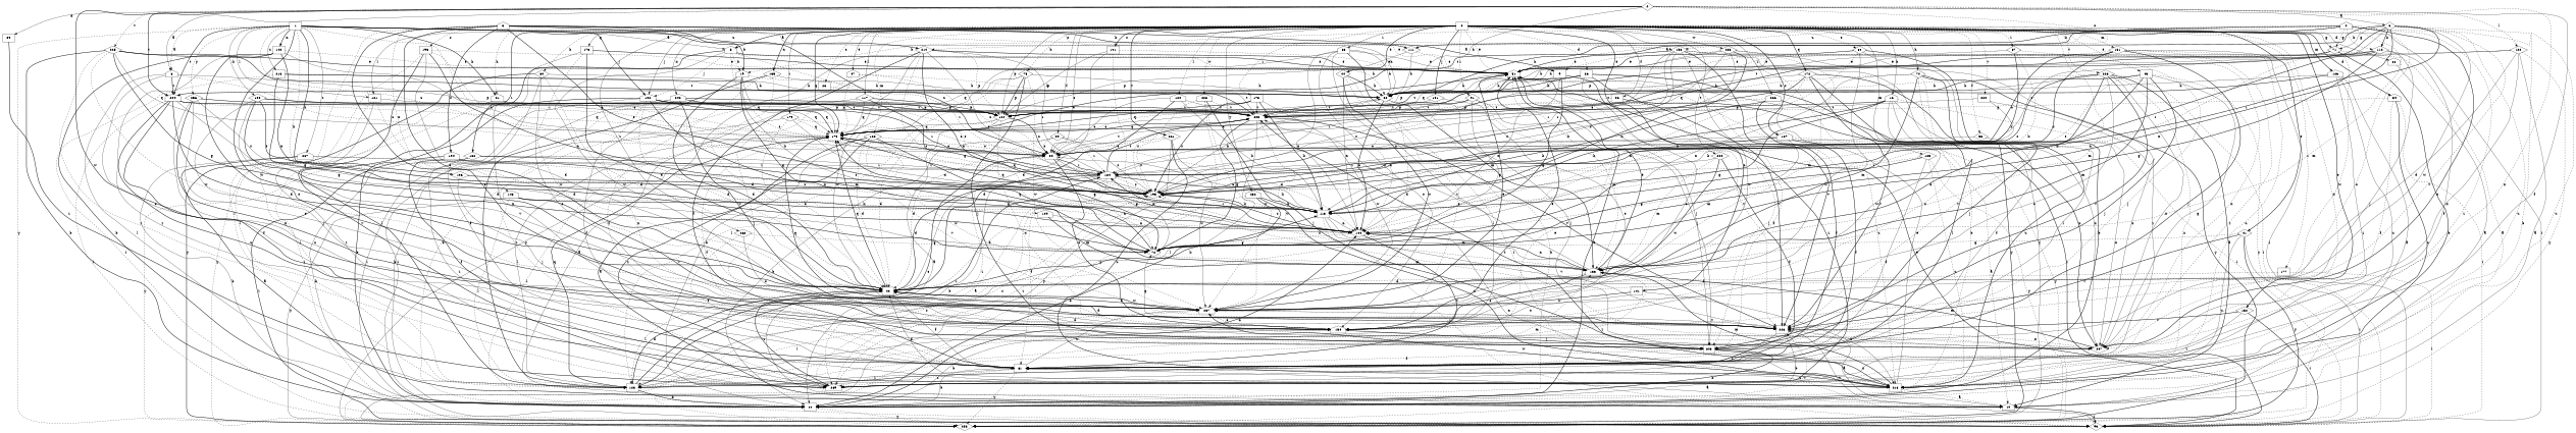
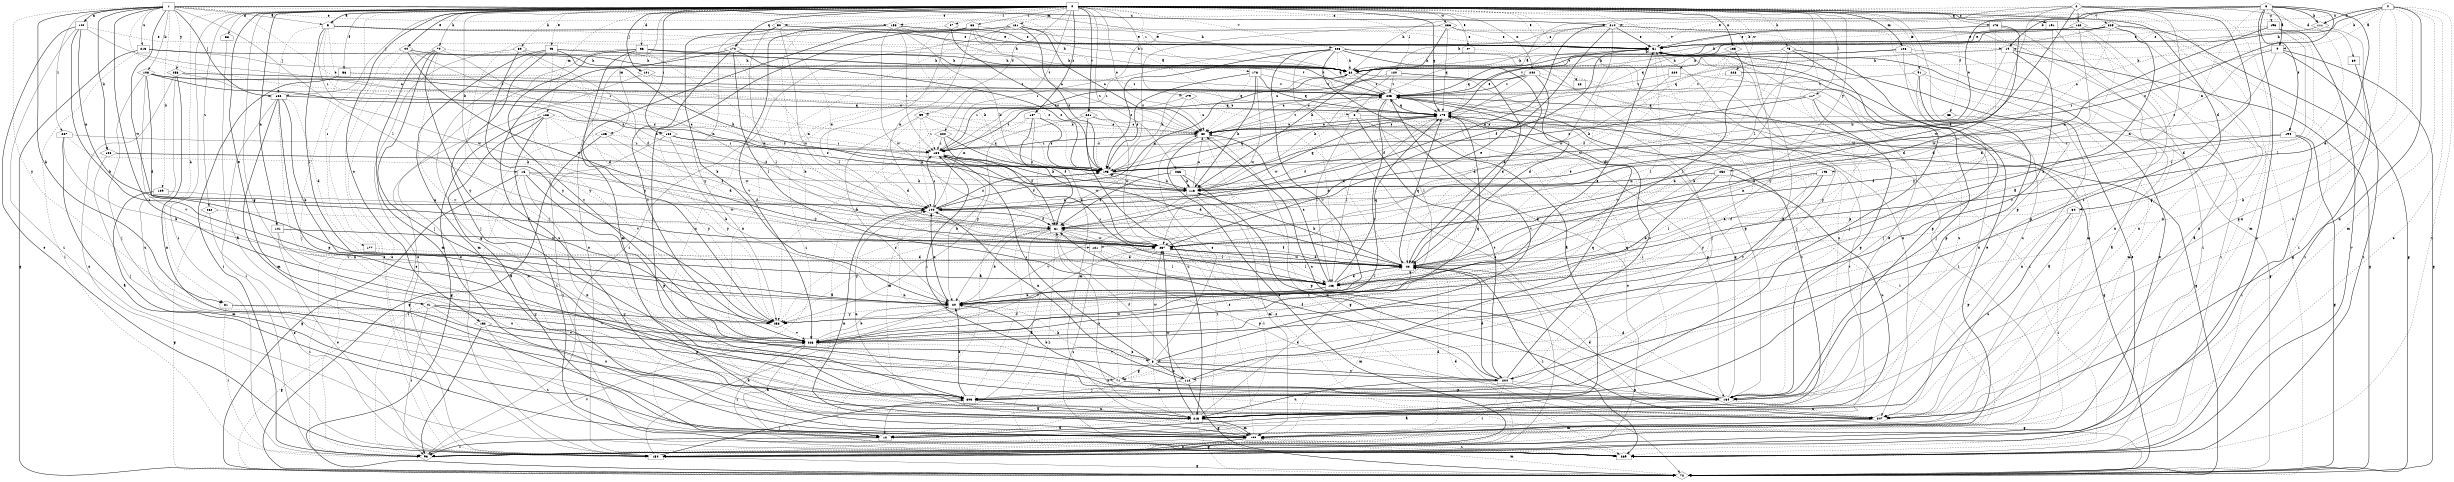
  strict digraph {
    node [shape=diamond]
    edge [style=bold]
    0 [shape=box]
    5 [shape=house]
    16 [shape=house]
    23 [shape=box]
    30 [shape=house]
    34 [shape=house]
    36 [shape=box]
    38 [shape=house]
    41
    43 [shape=box]
    44
    47 [shape=house]
    50
    51 [shape=house]
    53
    56 [shape=box]
    59
    71
    74
    75
    80
    81 [shape=house]
    87
    88 [shape=house]
    91
    93
    101
    102 [shape=house]
    117
    120 [shape=house]
    121 [shape=box]
    125
    126 [shape=house]
    128
    131
    133 [shape=house]
    135
    141 [shape=box]
    152
    164
    172
    173 [shape=box]
    175 [shape=box]
    177 [shape=box]
    178 [shape=box]
    179
    182
    187 [shape=house]
    191 [shape=box]
    200
    220 [shape=box]
    221
    223
    228 [shape=house]
    236
    242 [shape=house]
    247
    252 [shape=house]
    262
    266 [shape=house]
    82
    184 [shape=house]
    237 [shape=house]
    19 [shape=house]
    123 [shape=box]
    195
    61 [shape=box]
    72
    113 [shape=box]
    154 [shape=house]
    269 [shape=house]
    205 [shape=house]
    216 [shape=box]
    258
    226 [shape=box]
    10 [shape=house]
    n77 [label=803 shape=box]
    144
    20 [shape=box]
    40 [shape=box]
    1 [shape=box]
    6 [shape=house]
    106
    108
    109 [shape=house]
    142 [shape=box]
    153
    204 [shape=house]
    213 [shape=box]
    214
    256
    267 [shape=house]
    2
    8
    39 [shape=box]
    122
    225
    112
    3 [shape=house]
    9 [shape=box]
    111
    143 [shape=house]
    193 [shape=box]
    194 [shape=house]
    4 [shape=house]
    0 -> 5 [label=a]
    0 -> 16 [label=b style=solid]
    0 -> 23 [label=c style=dashed]
    0 -> 30 [label=c style=solid]
    0 -> 34 [label=d]
    0 -> 36 [label=d style=dashed]
    0 -> 38 [label=d style=solid]
    0 -> 41 [label=e]
    0 -> 43 [label=e style=dashed]
    0 -> 44 [label=e]
    0 -> 47 [label=e style=solid]
    0 -> 50 [label=e style=dashed]
    0 -> 51 [label=e style=dashed]
    0 -> 53 [label=f style=dashed]
    0 -> 56 [label=f style=solid]
    0 -> 59 [label=f style=solid]
    0 -> 71 [label=g style=solid]
    0 -> 74 [label=h style=solid]
    0 -> 75 [label=h style=dashed]
    0 -> 80 [label=h style=dashed]
    0 -> 81 [label=h style=dashed]
    0 -> 87 [label=i style=dashed]
    0 -> 88 [label=i style=solid]
    0 -> 91 [label=i style=dashed]
    0 -> 93 [label=i style=solid]
    0 -> 101 [label=j]
    0 -> 102 [label=j style=solid]
    0 -> 117 [label=l style=solid]
    0 -> 120 [label=l style=dashed]
    0 -> 121 [label=l style=solid]
    0 -> 125 [label=m style=solid]
    0 -> 126 [label=m]
    0 -> 128 [label=m style=dashed]
    0 -> 131 [label=m style=dashed]
    0 -> 133 [label=m style=dashed]
    0 -> 135 [label=n]
    0 -> 141 [label=n]
    0 -> 152 [label=o]
    0 -> 164 [label=p style=solid]
    0 -> 172 [label=q]
    0 -> 173 [label=q style=solid]
    0 -> 175 [label=q]
    0 -> 177 [label=r style=dashed]
    0 -> 178 [label=r style=dashed]
    0 -> 179 [label=r style=solid]
    0 -> 182 [label=r]
    0 -> 187 [label=s]
    0 -> 191 [label=s]
    0 -> 200 [label=t style=solid]
    0 -> 220 [label=v style=dashed]
    0 -> 221 [label=v]
    0 -> 223 [label=v style=dashed]
    0 -> 228 [label=w style=dashed]
    0 -> 236 [label=w style=solid]
    0 -> 242 [label=x style=solid]
    0 -> 247 [label=x style=dashed]
    0 -> 252 [label=y style=solid]
    0 -> 262 [label=z style=solid]
    0 -> 266 [label=z style=solid]
    5 -> 51 [label=e]
    5 -> 102 [label=j style=dashed]
    5 -> 82 [label=h style=dashed]
    5 -> 184 [label=r style=dashed]
    5 -> 237 [label=w style=solid]
    5 -> 19 [label=b style=dashed]
    5 -> 123 [label=l]
    5 -> 195 [label=s style=dashed]
    16 -> 93 [label=i style=dashed]
    16 -> 164 [label=p]
    16 -> 247 [label=x style=solid]
    16 -> 237 [label=w style=solid]
    16 -> 61 [label=f style=solid]
    16 -> 72 [label=g]
-   16 -> 113 [label=k]
+   16 -> 113 [label=k style=solid]
    23 -> 195 [label=s style=dashed]
    30 -> 184 [label=r]
    30 -> 72 [label=g style=solid]
    30 -> 154 [label=o]
    30 -> 269 [label=z style=dashed]
    30 -> 205 [label=t style=solid]
    34 -> 93 [label=i style=dashed]
    34 -> 164 [label=p style=dashed]
    34 -> 61 [label=f style=dashed]
    34 -> 216 [label=u]
    36 -> 82 [label=h]
    36 -> 61 [label=f style=dashed]
    36 -> 154 [label=o style=solid]
    36 -> 205 [label=t]
    36 -> 258 [label=y]
    36 -> 226 [label=v]
    38 -> 10 [label=a style=solid]
    41 -> 93 [label=i style=solid]
    41 -> 72 [label=g style=dashed]
    41 -> 216 [label=u style=solid]
    41 -> 258 [label=y]
    41 -> 226 [label=v]
    43 -> 133 [label=m]
    43 -> 247 [label=g style=solid]
    43 -> 82 [label=h]
    43 -> 195 [label=s style=dashed]
    43 -> 113 [label=k]
    43 -> 258 [label=y style=dashed]
    43 -> n77 [label=j]
    44 -> 93 [label=i style=dashed]
    44 -> 82 [label=h]
    44 -> 237 [label=w]
    44 -> 154 [label=o style=dashed]
    44 -> 144 [label=n style=solid]
    47 -> 30 [label=c style=dashed]
    47 -> 175 [label=q style=dashed]
    47 -> 82 [label=h style=dashed]
    47 -> 20 [label=b style=dashed]
    50 -> 51 [label=e]
    50 -> 237 [label=w style=solid]
    50 -> 123 [label=l style=solid]
    50 -> 144 [label=n style=dashed]
    50 -> 20 [label=b]
    51 -> 82 [label=h style=solid]
    51 -> 216 [label=u style=dashed]
    51 -> 226 [label=v style=dashed]
    51 -> n77 [label=j style=solid]
    53 -> 30 [label=c style=solid]
    53 -> 247 [label=x style=solid]
    56 -> 30 [label=c style=solid]
    56 -> 93 [label=i]
    56 -> 205 [label=t style=dashed]
    56 -> n77 [label=j style=dashed]
    59 -> 30 [label=c style=dashed]
    59 -> 184 [label=r style=dashed]
    59 -> 195 [label=s style=solid]
    59 -> 144 [label=n style=dashed]
    59 -> 20 [label=b style=solid]
    59 -> 40 [label=d style=dashed]
    71 -> 51 [label=e style=dashed]
    71 -> 164 [label=p]
    71 -> 237 [label=w style=dashed]
    71 -> 10 [label=a style=dashed]
    71 -> 144 [label=n style=dashed]
    71 -> 20 [label=b]
    74 -> 133 [label=m]
    74 -> 82 [label=h style=dashed]
    74 -> 154 [label=o style=dashed]
    74 -> 258 [label=y]
    74 -> 226 [label=v style=dashed]
    74 -> n77 [label=j]
    74 -> 144 [label=n style=solid]
    75 -> 164 [label=p]
    75 -> 82 [label=h style=solid]
    75 -> 237 [label=w style=dashed]
    75 -> 123 [label=l style=dashed]
    75 -> n77 [label=j]
    75 -> 20 [label=b style=solid]
    80 -> 82 [label=h style=solid]
    80 -> 61 [label=f style=solid]
    80 -> 154 [label=o style=solid]
    80 -> 258 [label=y]
    80 -> 40 [label=d style=dashed]
    81 -> 93 [label=i style=dashed]
    81 -> 164 [label=p]
    81 -> 258 [label=y style=dashed]
    87 -> 51 [label=e style=solid]
    87 -> 195 [label=s]
    87 -> 113 [label=k style=dashed]
    87 -> n77 [label=j style=dashed]
    88 -> 51 [label=e style=solid]
    88 -> 133 [label=m]
    88 -> 175 [label=q style=solid]
    88 -> 82 [label=h style=solid]
    88 -> 123 [label=l style=solid]
    88 -> 154 [label=o style=solid]
    88 -> 144 [label=n style=solid]
    91 -> 133 [label=m style=dashed]
    91 -> 164 [label=p]
    91 -> 72 [label=g style=solid]
    91 -> 205 [label=t style=solid]
    91 -> n77 [label=j style=solid]
    93 -> 51 [label=e]
    93 -> 226 [label=v style=solid]
    101 -> 154 [label=o style=solid]
    101 -> 205 [label=t style=solid]
    101 -> 144 [label=n style=dashed]
    102 -> 93 [label=i style=solid]
    102 -> 133 [label=m]
    102 -> 164 [label=p]
    102 -> 175 [label=q]
    102 -> 247 [label=x style=dashed]
    102 -> 20 [label=b]
    102 -> 40 [label=d style=dashed]
    117 -> 164 [label=p]
    117 -> 175 [label=q style=solid]
    117 -> 195 [label=s]
    117 -> 10 [label=a style=solid]
    117 -> n77 [label=j style=dashed]
    120 -> 30 [label=c style=solid]
    120 -> 113 [label=k style=solid]
    120 -> 205 [label=t style=solid]
    120 -> 40 [label=d]
    121 -> 164 [label=p style=solid]
    121 -> 123 [label=l style=dashed]
    121 -> 269 [label=z style=solid]
    121 -> 40 [label=d style=dashed]
    125 -> 184 [label=r style=dashed]
    125 -> 61 [label=f style=solid]
    125 -> 72 [label=g]
    125 -> 216 [label=u style=dashed]
    125 -> 258 [label=y style=dashed]
    126 -> 82 [label=h style=solid]
    126 -> 269 [label=z style=solid]
    126 -> 205 [label=t]
    126 -> 216 [label=u style=solid]
    126 -> 10 [label=a style=solid]
    128 -> 30 [label=c style=dashed]
    128 -> 237 [label=w style=dashed]
    128 -> 72 [label=g]
    128 -> 269 [label=z]
    128 -> 226 [label=v style=dashed]
    128 -> 10 [label=a]
    128 -> 40 [label=d style=dashed]
    131 -> 30 [label=c]
    131 -> 51 [label=e style=dashed]
    131 -> 93 [label=i style=solid]
    131 -> 247 [label=x style=dashed]
    131 -> 82 [label=h style=solid]
    131 -> 195 [label=s]
    131 -> 269 [label=z style=dashed]
    131 -> 216 [label=u style=dashed]
    131 -> n77 [label=j]
    133 -> 51 [label=e]
    133 -> 195 [label=s style=dashed]
    133 -> 154 [label=o]
    133 -> 269 [label=z style=dashed]
    133 -> 205 [label=t style=solid]
    133 -> 144 [label=n]
    133 -> 40 [label=d style=dashed]
    135 -> 82 [label=h style=solid]
    135 -> 123 [label=l]
    135 -> 61 [label=f style=dashed]
    135 -> 40 [label=d style=dashed]
    141 -> 237 [label=w]
    141 -> 154 [label=o style=solid]
    141 -> 216 [label=u style=solid]
    152 -> 93 [label=i]
    152 -> 269 [label=z style=solid]
    152 -> 226 [label=v]
    164 -> 30 [label=c]
    164 -> 175 [label=q style=solid]
    164 -> 247 [label=x style=dashed]
    164 -> 10 [label=a style=solid]
    164 -> 40 [label=d style=dashed]
    172 -> 82 [label=h style=solid]
    172 -> 123 [label=l]
    172 -> 195 [label=s]
    172 -> 216 [label=u]
    172 -> 226 [label=v]
    172 -> 144 [label=n style=dashed]
    173 -> 51 [label=e]
    173 -> 247 [label=x style=solid]
    173 -> 237 [label=w style=dashed]
    173 -> 40 [label=d]
    175 -> 30 [label=c]
    175 -> 51 [label=e]
    175 -> 93 [label=i style=dashed]
    175 -> 123 [label=l style=solid]
    175 -> 61 [label=f style=dashed]
    177 -> 93 [label=i style=dashed]
    177 -> 40 [label=d style=dashed]
    178 -> 30 [label=c style=dashed]
    178 -> 175 [label=q]
    178 -> 237 [label=w style=solid]
    178 -> 195 [label=s]
    178 -> 113 [label=k]
    178 -> 205 [label=t style=solid]
    179 -> 30 [label=c style=dashed]
    179 -> 175 [label=q style=dashed]
    179 -> 144 [label=n style=solid]
    179 -> 20 [label=b style=solid]
    179 -> 40 [label=d style=dashed]
    182 -> 184 [label=r style=solid]
    182 -> 195 [label=s]
    182 -> 269 [label=z style=solid]
    182 -> 258 [label=y style=dashed]
    182 -> 20 [label=b style=solid]
    187 -> 30 [label=c style=solid]
    187 -> 133 [label=m style=solid]
    187 -> 195 [label=s]
    187 -> 61 [label=f]
    187 -> 258 [label=y style=dashed]
    187 -> 10 [label=a style=dashed]
    191 -> 51 [label=e style=dashed]
    191 -> 164 [label=p style=solid]
    191 -> 247 [label=x style=dashed]
    191 -> 40 [label=d style=solid]
    200 -> 133 [label=m style=dashed]
    200 -> 184 [label=r style=solid]
    200 -> 237 [label=w]
    200 -> 61 [label=f]
    220 -> 247 [label=x style=solid]
    220 -> 113 [label=k style=solid]
    220 -> 205 [label=t style=solid]
    221 -> 30 [label=c style=dashed]
    221 -> 237 [label=w style=solid]
    221 -> 195 [label=s style=dashed]
    221 -> 216 [label=u]
    221 -> 258 [label=y style=solid]
    223 -> 93 [label=i style=dashed]
    223 -> 164 [label=p style=solid]
    223 -> 247 [label=x style=solid]
    223 -> 82 [label=h style=dashed]
    223 -> 195 [label=s]
    223 -> 154 [label=o style=solid]
    223 -> 216 [label=u style=dashed]
    223 -> 226 [label=v]
    223 -> 10 [label=a]
    223 -> 40 [label=d]
    228 -> 237 [label=w style=dashed]
    228 -> 195 [label=s style=dashed]
    228 -> 205 [label=t style=dashed]
    228 -> 258 [label=y style=dashed]
    228 -> n77 [label=j]
    236 -> 51 [label=e style=dashed]
    236 -> 133 [label=m style=dashed]
    236 -> 175 [label=q style=solid]
    236 -> 184 [label=r style=solid]
    236 -> 195 [label=s style=solid]
    236 -> 113 [label=k]
    236 -> 269 [label=z style=solid]
    242 -> 93 [label=i style=solid]
    242 -> 184 [label=r]
    242 -> 61 [label=f style=solid]
    242 -> 269 [label=z style=dashed]
    242 -> 205 [label=t]
    242 -> 40 [label=d]
    247 -> 133 [label=m]
    247 -> 40 [label=d style=solid]
    252 -> 113 [label=k]
    252 -> 216 [label=u]
    252 -> 20 [label=b]
    252 -> 40 [label=d style=dashed]
    262 -> 61 [label=f style=dashed]
    262 -> 72 [label=g style=dashed]
    262 -> 154 [label=o style=solid]
    266 -> 164 [label=p style=dashed]
    266 -> 247 [label=x]
    266 -> 61 [label=f]
    266 -> 113 [label=k]
    82 -> 205 [label=t style=solid]
    82 -> n77 [label=j style=solid]
    82 -> 144 [label=n]
    82 -> 20 [label=b style=dashed]
    82 -> 40 [label=d style=dashed]
    184 -> 195 [label=s style=dashed]
    184 -> 61 [label=f style=dashed]
    184 -> 113 [label=k]
    184 -> 205 [label=t]
    184 -> 10 [label=a style=dashed]
    184 -> 20 [label=b style=solid]
    184 -> 40 [label=d]
    237 -> 51 [label=e]
    237 -> 123 [label=l style=dashed]
    237 -> 154 [label=o style=dashed]
    237 -> 226 [label=v style=solid]
    237 -> 40 [label=d]
    19 -> 175 [label=q style=solid]
    19 -> 82 [label=h style=dashed]
    19 -> 72 [label=g]
    19 -> 113 [label=k style=solid]
    19 -> 226 [label=v]
    123 -> 30 [label=c]
    123 -> 51 [label=e style=dashed]
    123 -> 133 [label=m style=dashed]
    123 -> 175 [label=q]
    123 -> 184 [label=r]
    123 -> 20 [label=b]
    123 -> 40 [label=d]
    195 -> 175 [label=q]
    195 -> 82 [label=h style=solid]
    195 -> 113 [label=k]
    195 -> 269 [label=z style=dashed]
    61 -> 237 [label=w style=solid]
    61 -> 123 [label=l style=solid]
    61 -> 269 [label=z style=dashed]
    61 -> 216 [label=u style=solid]
    61 -> 258 [label=y style=dashed]
    61 -> 10 [label=a style=solid]
    61 -> 20 [label=b style=solid]
    72 -> 133 [label=m style=dashed]
    72 -> 175 [label=q]
    113 -> 30 [label=c style=solid]
    113 -> 93 [label=i style=dashed]
    113 -> 133 [label=m style=solid]
    113 -> 175 [label=q]
    113 -> 226 [label=v style=solid]
    113 -> 144 [label=n style=solid]
    154 -> 51 [label=e]
    154 -> 72 [label=g style=solid]
    154 -> n77 [label=j]
    154 -> 20 [label=b style=solid]
    154 -> 40 [label=d style=dashed]
    269 -> 195 [label=s style=dashed]
    205 -> 175 [label=q]
    205 -> 237 [label=w style=dashed]
    205 -> 123 [label=l style=solid]
    205 -> 72 [label=g]
    205 -> 226 [label=v]
    216 -> 51 [label=e style=solid]
    216 -> 133 [label=m]
    216 -> 237 [label=w]
-   144 -> 72 [label=g style=dashed]
+   216 -> 72 [label=g style=dashed]
    216 -> 205 [label=t]
    216 -> 10 [label=a style=dashed]
    216 -> 144 [label=n style=solid]
    216 -> 40 [label=d style=solid]
    258 -> 195 [label=s style=dashed]
    258 -> 226 [label=v style=dashed]
    226 -> 175 [label=q]
    226 -> 247 [label=x style=dashed]
    226 -> 269 [label=z style=solid]
    226 -> 10 [label=a style=solid]
    226 -> 20 [label=b style=solid]
    10 -> 93 [label=i]
    n77 -> 61 [label=f style=dashed]
    n77 -> 216 [label=u]
    n77 -> 20 [label=b]
    144 -> 184 [label=r]
    144 -> 195 [label=s]
    144 -> 61 [label=f]
    20 -> 51 [label=e]
    20 -> 258 [label=y style=dashed]
    20 -> 144 [label=n]
    40 -> 175 [label=q]
    40 -> 237 [label=w]
    40 -> 123 [label=l style=dashed]
    40 -> 61 [label=f style=solid]
    40 -> 113 [label=k]
    40 -> 269 [label=z]
    1 -> 5 [label=a style=solid]
    1 -> 30 [label=c style=dashed]
    1 -> 81 [label=h]
    1 -> 102 [label=j]
    1 -> 121 [label=l style=solid]
    1 -> 82 [label=h style=solid]
    1 -> 184 [label=r style=dashed]
    1 -> 237 [label=w]
    1 -> 258 [label=y style=dashed]
    1 -> 6 [label=a style=dashed]
    1 -> 106 [label=k]
    1 -> 108 [label=k style=solid]
    1 -> 109 [label=k style=dashed]
    1 -> 142 [label=n]
    1 -> 153 [label=o style=dashed]
    1 -> 204 [label=t]
    1 -> 213 [label=u style=solid]
    1 -> 214 [label=u]
    1 -> 256 [label=y style=dashed]
    1 -> 267 [label=z style=solid]
    6 -> 30 [label=c style=dashed]
    6 -> 164 [label=p style=solid]
    6 -> 123 [label=l style=solid]
    6 -> 154 [label=o style=solid]
    6 -> 204 [label=t]
    106 -> 195 [label=s]
    106 -> n77 [label=j style=solid]
    108 -> 175 [label=q style=solid]
    108 -> 195 [label=s]
    108 -> 205 [label=t]
    108 -> 226 [label=v style=solid]
    108 -> n77 [label=j style=solid]
    108 -> 40 [label=d]
    109 -> 133 [label=m]
    109 -> 144 [label=n style=solid]
    142 -> 30 [label=c style=solid]
    142 -> 51 [label=e style=dashed]
    142 -> 154 [label=o]
    142 -> 269 [label=z style=solid]
    142 -> 144 [label=n]
    142 -> 20 [label=b]
    153 -> 30 [label=c style=solid]
    153 -> 51 [label=e]
    153 -> 184 [label=r style=solid]
    153 -> 237 [label=w style=solid]
    153 -> 113 [label=k style=solid]
    153 -> 258 [label=y style=solid]
    153 -> 226 [label=v]
    153 -> 20 [label=b style=dashed]
    204 -> 93 [label=i style=dashed]
    204 -> 164 [label=p style=solid]
    204 -> 175 [label=q style=dashed]
    204 -> 61 [label=f]
    204 -> 72 [label=g style=solid]
    204 -> 205 [label=t]
    204 -> 216 [label=u]
    204 -> 40 [label=d]
    213 -> 93 [label=i style=dashed]
    213 -> 82 [label=h]
    213 -> 72 [label=g]
    213 -> 205 [label=t style=solid]
    214 -> 51 [label=e]
    214 -> 164 [label=p style=dashed]
    214 -> 184 [label=r style=solid]
    214 -> 237 [label=w style=solid]
    214 -> 195 [label=s style=solid]
    214 -> 61 [label=f]
    214 -> 72 [label=g style=dashed]
    214 -> 258 [label=y style=solid]
    214 -> 144 [label=n]
    256 -> 247 [label=x]
    256 -> 195 [label=s style=solid]
    256 -> 154 [label=o style=solid]
    256 -> 205 [label=t]
    256 -> 216 [label=u style=solid]
    267 -> 184 [label=r style=solid]
    267 -> 113 [label=k style=dashed]
    267 -> 10 [label=a]
    267 -> 20 [label=b style=solid]
    2 -> 247 [label=x style=dashed]
    2 -> 82 [label=h style=solid]
    2 -> 237 [label=w]
    2 -> 61 [label=f style=solid]
    2 -> 6 [label=a style=solid]
    2 -> 153 [label=o style=dashed]
    2 -> 204 [label=t]
    2 -> 8 [label=a style=solid]
    2 -> 39 [label=d style=solid]
    2 -> 122 [label=l style=dashed]
    2 -> 225 [label=v style=dashed]
    8 -> 30 [label=c style=solid]
    8 -> 71 [label=g style=solid]
    8 -> 184 [label=r]
    8 -> 237 [label=w style=solid]
    8 -> 205 [label=t]
    8 -> 216 [label=u style=dashed]
-   8 -> 226 [label=v style=dashed]
+   226 -> 8 [label=v style=dashed]
    8 -> 144 [label=n]
    8 -> 20 [label=b style=dashed]
    8 -> 204 [label=t]
    8 -> 112 [label=k]
    39 -> 269 [label=z]
    122 -> 51 [label=e style=solid]
    122 -> 247 [label=x style=solid]
    122 -> 82 [label=h style=solid]
    122 -> 258 [label=y style=dashed]
    122 -> 10 [label=a style=solid]
    122 -> 40 [label=d style=solid]
    225 -> 51 [label=e]
    225 -> 175 [label=q style=solid]
    225 -> 237 [label=w style=dashed]
    225 -> 72 [label=g]
    225 -> 269 [label=z style=dashed]
    225 -> 205 [label=t]
    225 -> 20 [label=b]
    112 -> 51 [label=e style=solid]
    112 -> 175 [label=q]
    112 -> 184 [label=r]
    112 -> 61 [label=f style=solid]
    112 -> 72 [label=g]
    112 -> n77 [label=j style=solid]
    3 -> 30 [label=c]
    3 -> 51 [label=e style=dashed]
    3 -> 19 [label=b]
    3 -> 123 [label=l style=dashed]
    3 -> 195 [label=s]
    3 -> 154 [label=o]
    3 -> 40 [label=d]
    3 -> 9 [label=a]
    3 -> 111 [label=k]
    3 -> 143 [label=n style=dashed]
    3 -> 193 [label=s style=dashed]
    3 -> 194 [label=s]
    9 -> 82 [label=h style=dashed]
    9 -> 184 [label=r style=solid]
    9 -> 195 [label=s style=solid]
    9 -> 72 [label=g]
    9 -> 269 [label=z]
    9 -> 144 [label=n style=solid]
    111 -> 51 [label=e style=dashed]
    111 -> 164 [label=p style=solid]
    111 -> 82 [label=h style=solid]
    143 -> 123 [label=l style=dashed]
    143 -> 113 [label=k]
    143 -> 258 [label=y style=solid]
    143 -> 226 [label=v]
    143 -> 144 [label=n style=dashed]
    193 -> 30 [label=c style=dashed]
    193 -> 51 [label=e style=dashed]
    193 -> 123 [label=l style=dashed]
    193 -> 269 [label=v]
    193 -> 144 [label=n]
    193 -> 40 [label=d style=solid]
    194 -> 93 [label=i]
    194 -> 184 [label=r style=solid]
    194 -> 61 [label=f]
    194 -> 72 [label=g]
    4 -> 71 [label=g style=dashed]
    4 -> 133 [label=m style=dashed]
    4 -> 247 [label=x]
    4 -> 82 [label=h]
    4 -> 19 [label=b style=dashed]
    4 -> 154 [label=o style=dashed]
    4 -> 269 [label=z style=dashed]
    4 -> 216 [label=u style=dashed]
    4 -> 214 [label=u style=dashed]
    4 -> 112 [label=k style=dashed]
    4 -> 9 [label=a style=dashed]
    4 -> 111 [label=k]
  }
